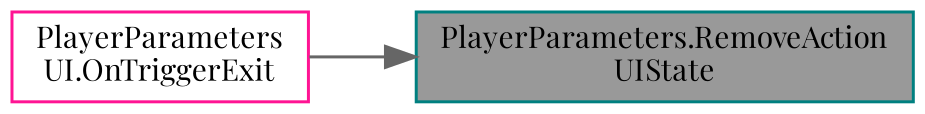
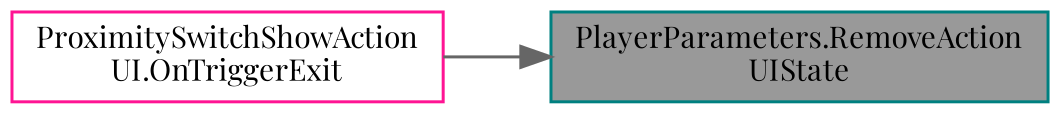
  digraph {
    rankdir=RL
    fontname="Playfair Display"
    node [fontname="Playfair Display" fontsize=10 shape=box style=filled]
    n1 [color=teal fillcolor=grey60 fontcolor=black height=0.2 label="PlayerParameters.RemoveAction\lUIState" width=0.4]
-   n2 [color=deeppink fillcolor=white height=0.2 label="PlayerParameters\lUI.OnTriggerExit" width=0.4]
+   n2 [color=deeppink fillcolor=white height=0.2 label="ProximitySwitchShowAction\lUI.OnTriggerExit" width=0.4]
    n1 -> n2 [color=gray40 dir=back fontname="Playfair Display" fontsize=10 labelfontname=Helvetica labelfontsize=10 style=solid]
  }
